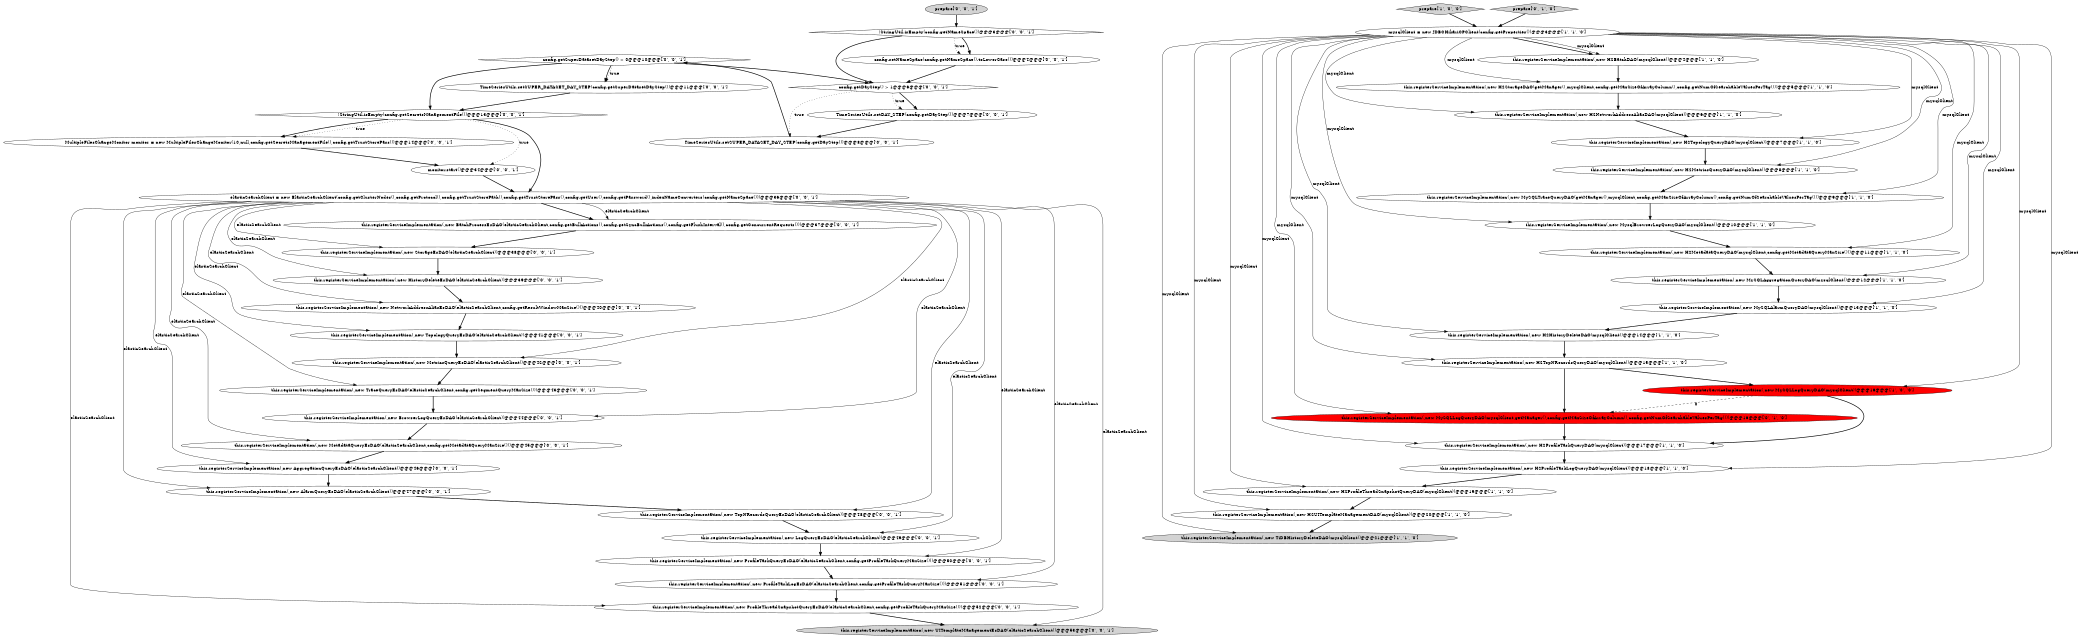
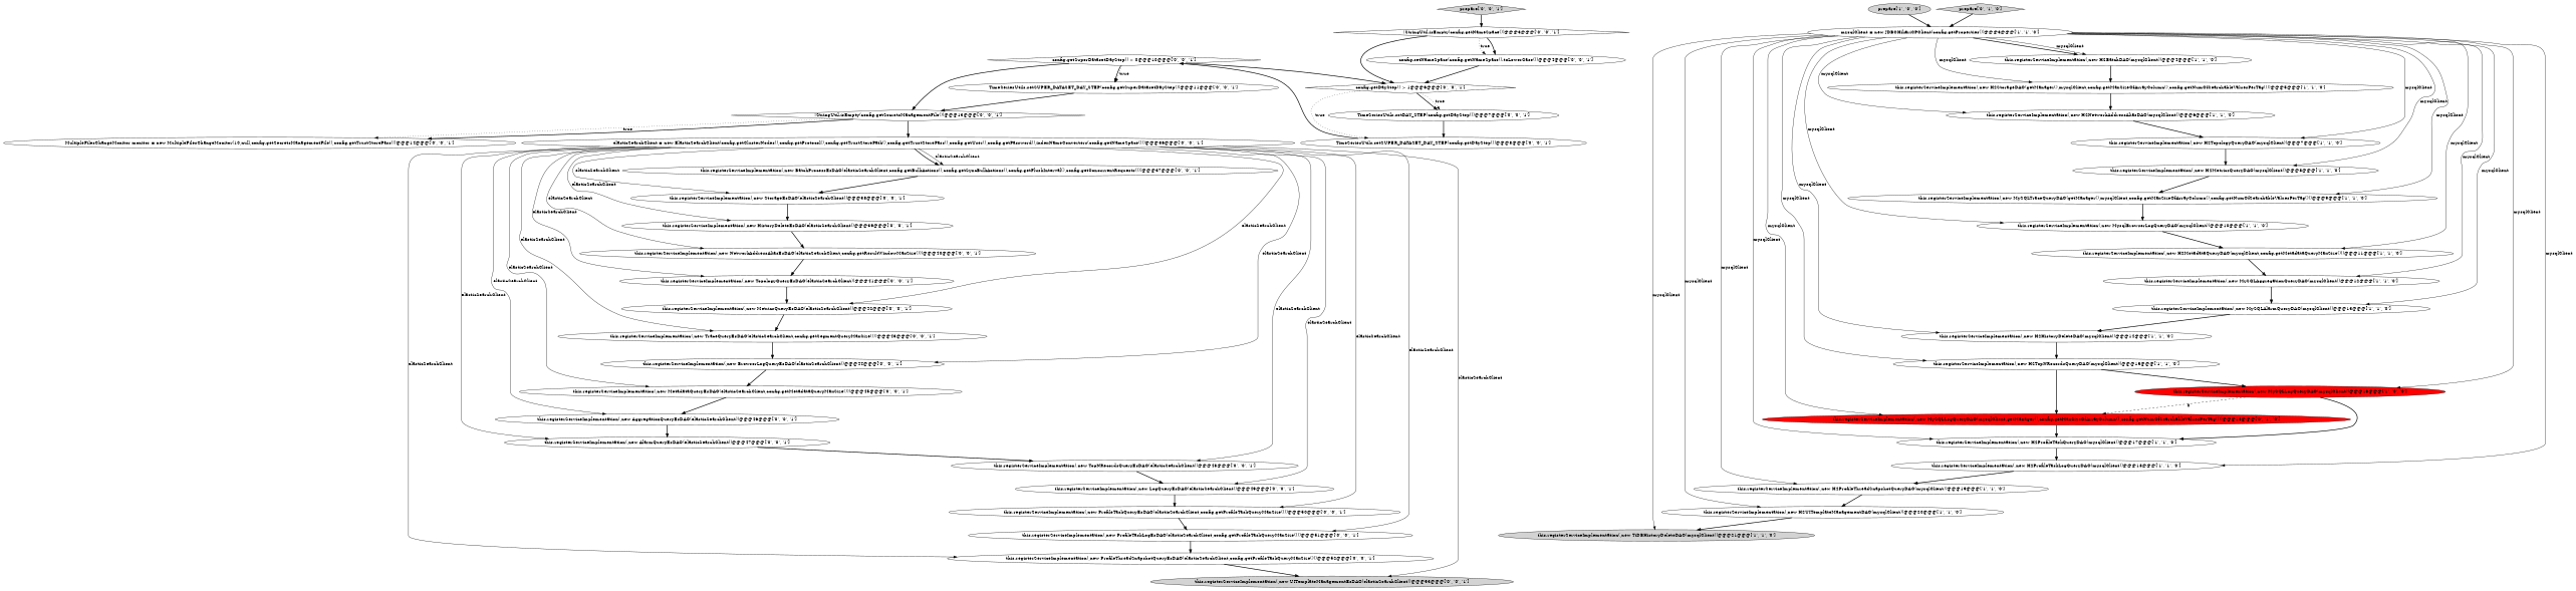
  digraph {
    node [fillcolor=white shape=ellipse style=filled]
    edge [style=bold]
    n1 [label="this.registerServiceImplementation(,new TopNRecordsQueryEsDAO(elasticSearchClient))@@@48@@@['0', '0', '1']"]
    n2 [label="this.registerServiceImplementation(,new LogQueryEsDAO(elasticSearchClient))@@@49@@@['0', '0', '1']"]
    n3 [label="this.registerServiceImplementation(,new ProfileTaskQueryEsDAO(elasticSearchClient,config.getProfileTaskQueryMaxSize()))@@@50@@@['0', '0', '1']"]
    n4 [label="this.registerServiceImplementation(,new ProfileTaskLogEsDAO(elasticSearchClient,config.getProfileTaskQueryMaxSize()))@@@51@@@['0', '0', '1']"]
    n5 [label="this.registerServiceImplementation(,new ProfileThreadSnapshotQueryEsDAO(elasticSearchClient,config.getProfileTaskQueryMaxSize()))@@@52@@@['0', '0', '1']"]
    n6 [fillcolor=lightgray label="this.registerServiceImplementation(,new UITemplateManagementEsDAO(elasticSearchClient))@@@53@@@['0', '0', '1']"]
    n7 [label="this.registerServiceImplementation(,new AggregationQueryEsDAO(elasticSearchClient))@@@46@@@['0', '0', '1']"]
    n8 [label="this.registerServiceImplementation(,new AlarmQueryEsDAO(elasticSearchClient))@@@47@@@['0', '0', '1']"]
    n9 [label="this.registerServiceImplementation(,new H2NetworkAddressAliasDAO(mysqlClient))@@@6@@@['1', '1', '0']"]
    n10 [label="this.registerServiceImplementation(,new H2TopologyQueryDAO(mysqlClient))@@@7@@@['1', '1', '0']"]
    n11 [label="this.registerServiceImplementation(,new H2MetricsQueryDAO(mysqlClient))@@@8@@@['1', '1', '0']"]
    n12 [label="this.registerServiceImplementation(,new HistoryDeleteEsDAO(elasticSearchClient))@@@39@@@['0', '0', '1']"]
    n13 [label="this.registerServiceImplementation(,new NetworkAddressAliasEsDAO(elasticSearchClient,config.getResultWindowMaxSize()))@@@40@@@['0', '0', '1']"]
    n14 [label="this.registerServiceImplementation(,new TopologyQueryEsDAO(elasticSearchClient))@@@41@@@['0', '0', '1']"]
    n15 [label="this.registerServiceImplementation(,new MysqlBrowserLogQueryDAO(mysqlClient))@@@10@@@['1', '1', '0']"]
    n16 [label="this.registerServiceImplementation(,new H2MetadataQueryDAO(mysqlClient,config.getMetadataQueryMaxSize()))@@@11@@@['1', '1', '0']"]
    n17 [label="this.registerServiceImplementation(,new MySQLAggregationQueryDAO(mysqlClient))@@@12@@@['1', '1', '0']"]
    n18 [label="this.registerServiceImplementation(,new H2TopNRecordsQueryDAO(mysqlClient))@@@15@@@['1', '1', '0']"]
    n19 [fillcolor=red label="this.registerServiceImplementation(,new MySQLLogQueryDAO(mysqlClient,getManager(),config.getMaxSizeOfArrayColumn(),config.getNumOfSearchableValuesPerTag()))@@@16@@@['0', '1', '0']"]
    n20 [fillcolor=red label="this.registerServiceImplementation(,new MySQLLogQueryDAO(mysqlClient))@@@16@@@['1', '0', '0']"]
    n21 [label="this.registerServiceImplementation(,new H2ProfileTaskQueryDAO(mysqlClient))@@@17@@@['1', '1', '0']"]
    n22 [label="this.registerServiceImplementation(,new H2HistoryDeleteDAO(mysqlClient))@@@14@@@['1', '1', '0']"]
    n23 [label="this.registerServiceImplementation(,new H2ProfileTaskLogQueryDAO(mysqlClient))@@@18@@@['1', '1', '0']"]
    n24 [label="this.registerServiceImplementation(,new H2ProfileThreadSnapshotQueryDAO(mysqlClient))@@@19@@@['1', '1', '0']"]
-   n25 [fillcolor=lightgray label="prepare['1', '0', '0']" shape=diamond]
+   n25 [fillcolor=lightgray label="prepare['1', '0', '0']"]
    n26 [label="mysqlClient = new JDBCHikariCPClient(config.getProperties())@@@3@@@['1', '1', '0']"]
    n27 [label="this.registerServiceImplementation(,new H2UITemplateManagementDAO(mysqlClient))@@@20@@@['1', '1', '0']"]
    n28 [label="this.registerServiceImplementation(,new MySQLTraceQueryDAO(getManager(),mysqlClient,config.getMaxSizeOfArrayColumn(),config.getNumOfSearchableValuesPerTag()))@@@9@@@['1', '1', '0']"]
    n29 [label="this.registerServiceImplementation(,new MySQLAlarmQueryDAO(mysqlClient))@@@13@@@['1', '1', '0']"]
    n30 [label="this.registerServiceImplementation(,new H2BatchDAO(mysqlClient))@@@4@@@['1', '1', '0']"]
    n31 [label="this.registerServiceImplementation(,new H2StorageDAO(getManager(),mysqlClient,config.getMaxSizeOfArrayColumn(),config.getNumOfSearchableValuesPerTag()))@@@5@@@['1', '1', '0']"]
    n32 [fillcolor=lightgray label="this.registerServiceImplementation(,new TiDBHistoryDeleteDAO(mysqlClient))@@@21@@@['1', '1', '0']"]
-   n33 [fillcolor=lightgray label="prepare['0', '0', '1']"]
+   n33 [fillcolor=lightgray label="prepare['0', '0', '1']" shape=diamond]
    n34 [label="!StringUtil.isEmpty(config.getNameSpace())@@@3@@@['0', '0', '1']" shape=diamond]
    n35 [label="config.getDayStep() > 1@@@6@@@['0', '0', '1']" shape=diamond]
    n36 [label="config.setNameSpace(config.getNameSpace().toLowerCase())@@@4@@@['0', '0', '1']"]
    n37 [label="TimeSeriesUtils.setSUPER_DATASET_DAY_STEP(config.getDayStep())@@@8@@@['0', '0', '1']"]
    n38 [label="config.getSuperDatasetDayStep() > 0@@@10@@@['0', '0', '1']" shape=diamond]
    n39 [label="!StringUtil.isEmpty(config.getSecretsManagementFile())@@@13@@@['0', '0', '1']" shape=diamond]
    n40 [label="TimeSeriesUtils.setSUPER_DATASET_DAY_STEP(config.getSuperDatasetDayStep())@@@11@@@['0', '0', '1']"]
    n41 [label="TimeSeriesUtils.setDAY_STEP(config.getDayStep())@@@7@@@['0', '0', '1']"]
    n42 [fillcolor=lightgray label="prepare['0', '1', '0']" shape=diamond]
    n43 [label="MultipleFilesChangeMonitor monitor = new MultipleFilesChangeMonitor(10,null,config.getSecretsManagementFile(),config.getTrustStorePass())@@@14@@@['0', '0', '1']"]
    n44 [label="elasticSearchClient = new ElasticSearchClient(config.getClusterNodes(),config.getProtocol(),config.getTrustStorePath(),config.getTrustStorePass(),config.getUser(),config.getPassword(),indexNameConverters(config.getNameSpace()))@@@36@@@['0', '0', '1']"]
-   n45 [label="monitor.start()@@@34@@@['0', '0', '1']"]
    n46 [label="this.registerServiceImplementation(,new MetricsQueryEsDAO(elasticSearchClient))@@@42@@@['0', '0', '1']"]
    n47 [label="this.registerServiceImplementation(,new StorageEsDAO(elasticSearchClient))@@@38@@@['0', '0', '1']"]
    n48 [label="this.registerServiceImplementation(,new TraceQueryEsDAO(elasticSearchClient,config.getSegmentQueryMaxSize()))@@@43@@@['0', '0', '1']"]
    n49 [label="this.registerServiceImplementation(,new BrowserLogQueryEsDAO(elasticSearchClient))@@@44@@@['0', '0', '1']"]
    n50 [label="this.registerServiceImplementation(,new BatchProcessEsDAO(elasticSearchClient,config.getBulkActions(),config.getSyncBulkActions(),config.getFlushInterval(),config.getConcurrentRequests()))@@@37@@@['0', '0', '1']"]
    n51 [label="this.registerServiceImplementation(,new MetadataQueryEsDAO(elasticSearchClient,config.getMetadataQueryMaxSize()))@@@45@@@['0', '0', '1']"]
    n1 -> n2
    n2 -> n3
    n3 -> n4
    n4 -> n5
    n5 -> n6
    n7 -> n8
    n8 -> n1
    n9 -> n10
    n10 -> n11
    n11 -> n28
    n12 -> n13
    n13 -> n14
    n14 -> n46
    n15 -> n16
    n16 -> n17
    n17 -> n29
    n18 -> n19
    n18 -> n20
    n19 -> n21
    n20 -> n19 [label=0 style=dashed]
    n20 -> n21
    n21 -> n23
    n22 -> n18
    n23 -> n24
    n24 -> n27
    n25 -> n26
    n26 -> n9 [label=mysqlClient style=solid]
    n26 -> n10 [label=mysqlClient style=solid]
    n26 -> n11 [label=mysqlClient style=solid]
    n26 -> n15 [label=mysqlClient style=solid]
    n26 -> n16 [label=mysqlClient style=solid]
    n26 -> n17 [label=mysqlClient style=solid]
    n26 -> n18 [label=mysqlClient style=solid]
    n26 -> n19 [label=mysqlClient style=solid]
    n26 -> n20 [label=mysqlClient style=solid]
    n26 -> n21 [label=mysqlClient style=solid]
    n26 -> n22 [label=mysqlClient style=solid]
    n26 -> n23 [label=mysqlClient style=solid]
    n26 -> n24 [label=mysqlClient style=solid]
    n26 -> n27 [label=mysqlClient style=solid]
    n26 -> n28 [label=mysqlClient style=solid]
    n26 -> n29 [label=mysqlClient style=solid]
    n26 -> n30
    n26 -> n30 [label=mysqlClient style=solid]
    n26 -> n31 [label=mysqlClient style=solid]
    n26 -> n32 [label=mysqlClient style=solid]
    n27 -> n32
    n28 -> n15
    n29 -> n22
    n30 -> n31
    n31 -> n9
    n33 -> n34
    n34 -> n35
    n34 -> n36
    n34 -> n36 [label=true style=dotted]
    n35 -> n37 [label=true style=dotted]
    n35 -> n41
    n35 -> n41 [label=true style=dotted]
    n36 -> n35
    n37 -> n38
    n38 -> n35
    n38 -> n39
    n38 -> n40 [label=true style=dotted]
    n38 -> n40
    n39 -> n43 [label=true style=dotted]
    n39 -> n43
    n39 -> n44
-   n39 -> n45 [label=true style=dotted]
    n40 -> n39
    n41 -> n37
    n42 -> n26
-   n43 -> n45
    n44 -> n1 [label=elasticSearchClient style=solid]
    n44 -> n2 [label=elasticSearchClient style=solid]
    n44 -> n3 [label=elasticSearchClient style=solid]
    n44 -> n4 [label=elasticSearchClient style=solid]
    n44 -> n5 [label=elasticSearchClient style=solid]
    n44 -> n6 [label=elasticSearchClient style=solid]
    n44 -> n7 [label=elasticSearchClient style=solid]
    n44 -> n8 [label=elasticSearchClient style=solid]
    n44 -> n12 [label=elasticSearchClient style=solid]
    n44 -> n13 [label=elasticSearchClient style=solid]
    n44 -> n14 [label=elasticSearchClient style=solid]
    n44 -> n46 [label=elasticSearchClient style=solid]
    n44 -> n47 [label=elasticSearchClient style=solid]
    n44 -> n48 [label=elasticSearchClient style=solid]
    n44 -> n49 [label=elasticSearchClient style=solid]
    n44 -> n50 [label=elasticSearchClient style=solid]
    n44 -> n50
    n44 -> n51 [label=elasticSearchClient style=solid]
-   n45 -> n44
    n46 -> n48
    n47 -> n12
    n48 -> n49
    n49 -> n51
    n50 -> n47
    n51 -> n7
  }
